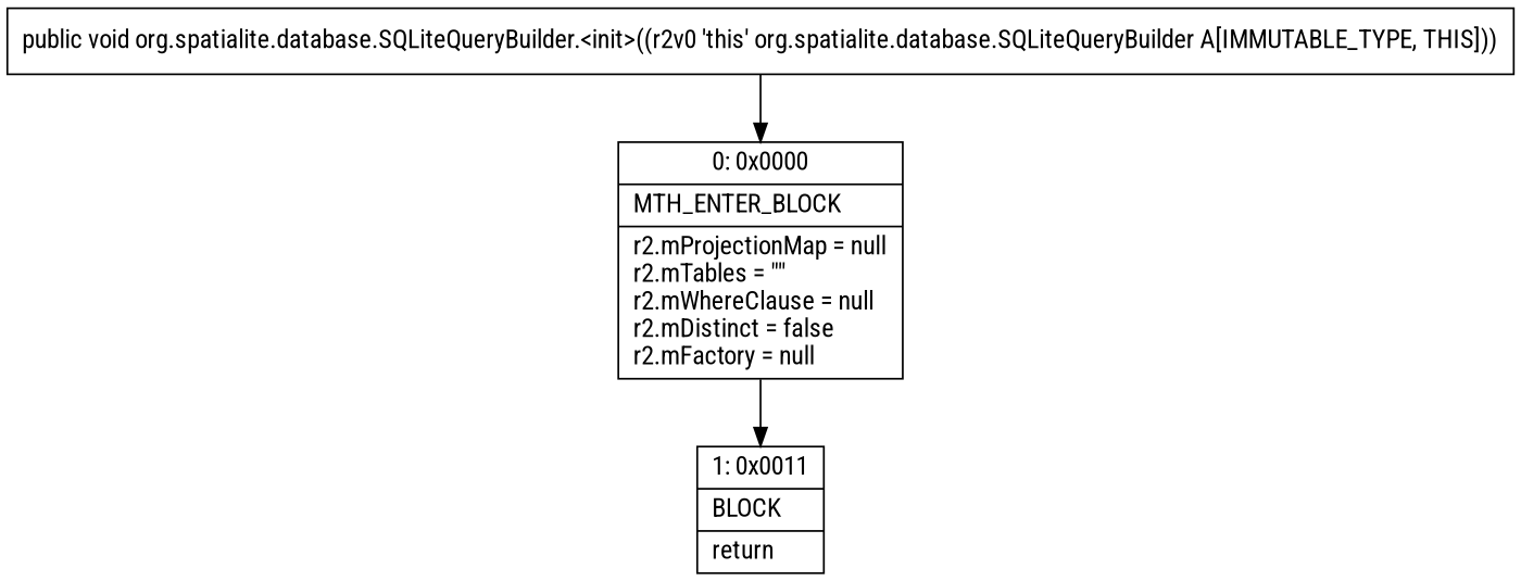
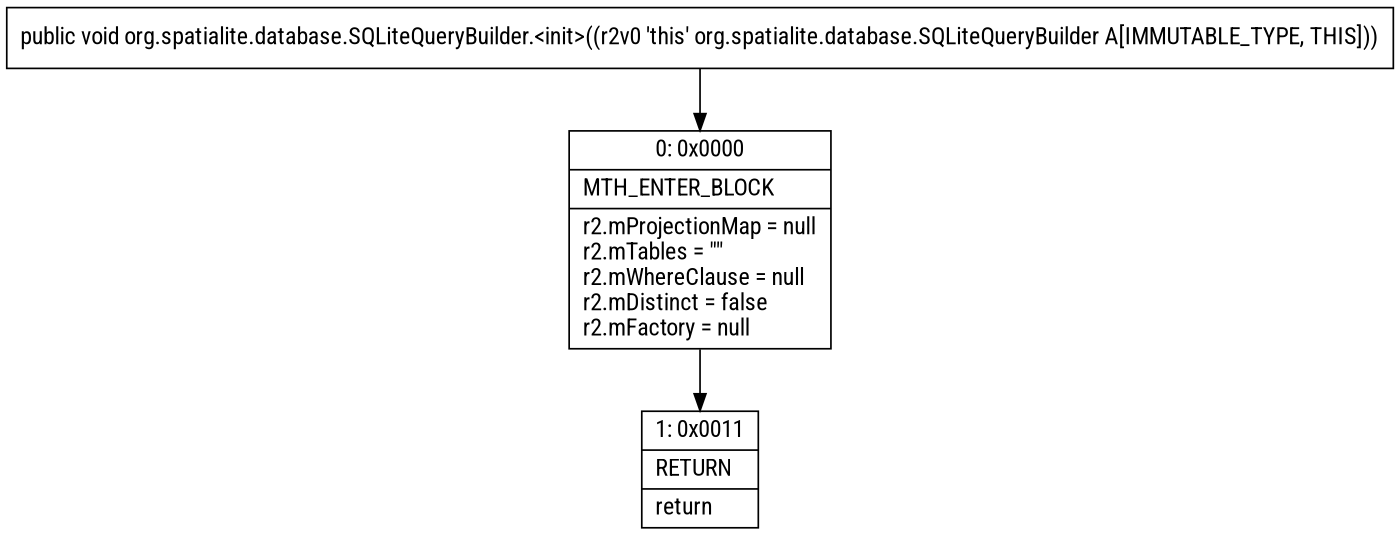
  digraph {
    fontname="Roboto Condensed"
    node [shape=record fontname="Roboto Condensed"]
    edge [fontname="Roboto Condensed"]
    n1 [label="{0\:\ 0x0000|MTH_ENTER_BLOCK\l|r2.mProjectionMap = null\lr2.mTables = \"\"\lr2.mWhereClause = null\lr2.mDistinct = false\lr2.mFactory = null\l}"]
-   n2 [label="{1\:\ 0x0011|BLOCK\l|return\l}"]
+   n2 [label="{1\:\ 0x0011|RETURN\l|return\l}"]
    n3 [label="{public void org.spatialite.database.SQLiteQueryBuilder.\<init\>((r2v0 'this' org.spatialite.database.SQLiteQueryBuilder A[IMMUTABLE_TYPE, THIS])) }"]
    n1 -> n2
    n3 -> n1
  }
